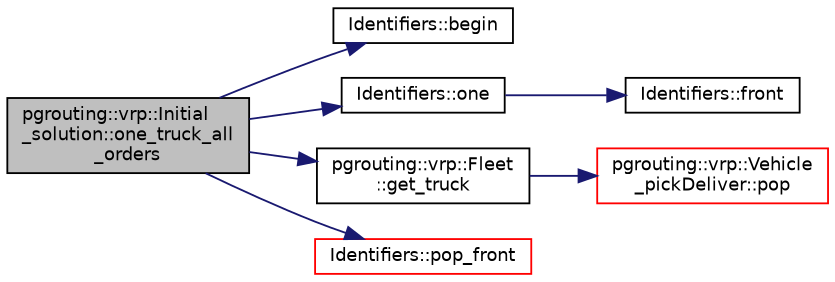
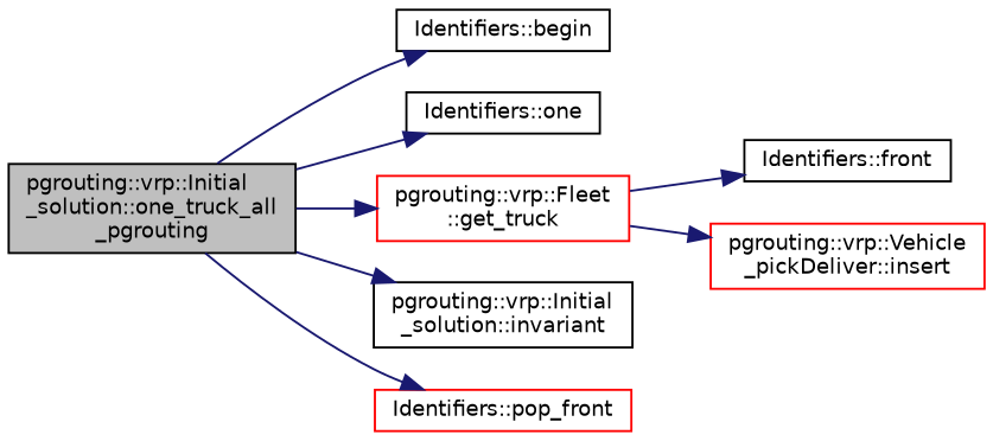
  digraph {
    rankdir=LR
    node [color=black fillcolor=white fontname=Helvetica fontsize=10 shape=record style=filled]
    edge [color=midnightblue fontname=Helvetica fontsize=10 labelfontname=Helvetica labelfontsize=10 style=solid]
-   n1 [fillcolor=grey75 fontcolor=black height=0.2 label="pgrouting::vrp::Initial\l_solution::one_truck_all\l_orders" width=0.4]
+   n1 [fillcolor=grey75 fontcolor=black height=0.2 label="pgrouting::vrp::Initial\l_solution::one_truck_all\l_pgrouting" width=0.4]
    n2 [height=0.2 label="Identifiers::begin" width=0.4]
    n3 [height=0.2 label="Identifiers::one" width=0.4]
-   n4 [height=0.2 label="pgrouting::vrp::Fleet\l::get_truck" width=0.4]
+   n4 [color=red height=0.2 label="pgrouting::vrp::Fleet\l::get_truck" width=0.4]
+   n5 [height=0.2 label="pgrouting::vrp::Initial\l_solution::invariant" width=0.4]
    n6 [color=red height=0.2 label="Identifiers::pop_front" width=0.4]
    n7 [height=0.2 label="Identifiers::front" width=0.4]
-   n8 [color=red height=0.2 label="pgrouting::vrp::Vehicle\l_pickDeliver::pop" width=0.4]
+   n8 [color=red height=0.2 label="pgrouting::vrp::Vehicle\l_pickDeliver::insert" width=0.4]
    n1 -> n2
    n1 -> n3
    n1 -> n4
+   n1 -> n5
    n1 -> n6
-   n3 -> n7
+   n4 -> n7
    n4 -> n8
  }
